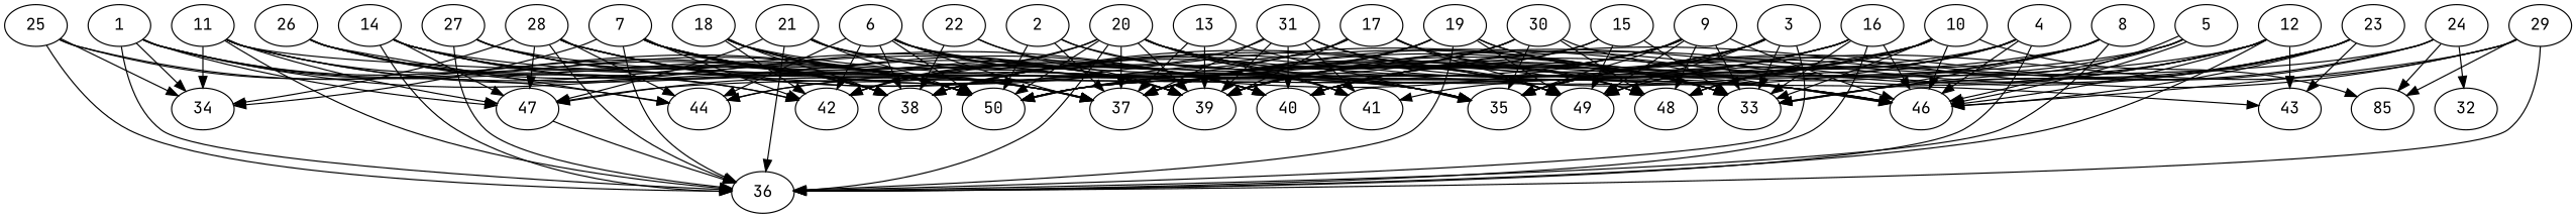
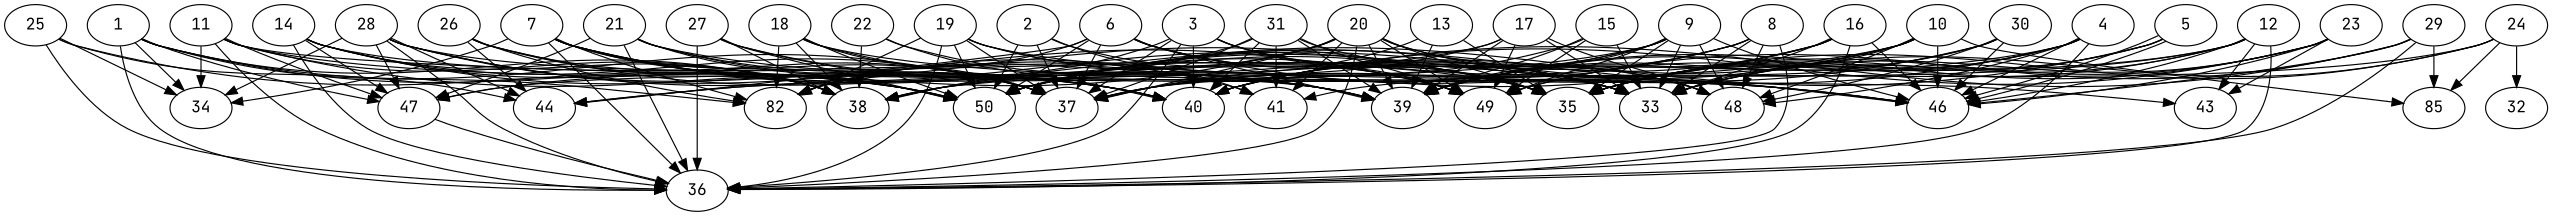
  digraph {
    fontname="JetBrains Mono"
    node [alpha=0.01 fontname="JetBrains Mono"]
    edge [fontname="JetBrains Mono"]
    1 [alpha=0.05 expect_size=28173312]
    34 [alpha=0.04 expect_size=44065792]
    36 [alpha=0.17 expect_size=11070464]
    37 [alpha=0.19 expect_size=48869376]
    38 [alpha=0.16 expect_size=43841536]
-   42 [alpha=0.16 expect_size=51080192]
+   42 [alpha=0.16 expect_size=51080192 label=82]
    47 [alpha=0.15 expect_size=12326912]
    50 [alpha=0.10 expect_size=17011712]
    2 [alpha=0.17 expect_size=42114048]
    41 [alpha=0.14 expect_size=47768576]
    49 [alpha=0.17 expect_size=47894528]
    3 [alpha=0.18 expect_size=47396864]
    33 [alpha=0.15 expect_size=30362624]
    35 [alpha=0.00 expect_size=9108480]
    40 [alpha=0.16 expect_size=44686336]
    4 [alpha=0.07 expect_size=47460352]
    46 [alpha=0.19 expect_size=19898368]
    48 [alpha=0.17 expect_size=10938368]
    5 [alpha=0.13 expect_size=43635712]
    6 [alpha=0.05 expect_size=51347456]
    39 [alpha=0.07 expect_size=39157760]
    44 [alpha=0.00 expect_size=10204160]
    7 [alpha=0.08 expect_size=20950016]
    8 [expect_size=48412672]
    9 [alpha=0.03 expect_size=15111168]
    10 [alpha=0.12 expect_size=39770112]
    n27 [alpha=0.04 expect_size=19804160 label=85]
    11 [alpha=0.14 expect_size=7916544]
    43 [alpha=0.00 expect_size=21012480]
    12 [alpha=0.19 expect_size=18821120]
    13 [alpha=0.13 expect_size=10693632]
    14 [alpha=0.08 expect_size=6390784]
    15 [alpha=0.08 expect_size=22514688]
    16 [alpha=0.09 expect_size=7081984]
    17 [alpha=0.06 expect_size=19090432]
    18 [alpha=0.12 expect_size=37405696]
    19 [alpha=0.14 expect_size=40614912]
    20 [alpha=0.13 expect_size=47052800]
    21 [expect_size=27118592]
    22 [alpha=0.04 expect_size=13244416]
    23 [alpha=0.06 expect_size=11841536]
    24 [alpha=0.05 expect_size=42225664]
    32 [alpha=0.07 expect_size=20151296]
    25 [expect_size=13762560]
    26 [alpha=0.16 expect_size=32644096]
    27 [alpha=0.18 expect_size=6264832]
    28 [alpha=0.18 expect_size=19584000]
    29 [alpha=0.02 expect_size=48668672]
    30 [expect_size=35612672]
    31 [expect_size=18463744]
    1 -> 34
    1 -> 36
    1 -> 37
    1 -> 38
    1 -> 42
    1 -> 47
    1 -> 50
    47 -> 36
    2 -> 37
    2 -> 50
    2 -> 41
    2 -> 49
    3 -> 36
    3 -> 37
    3 -> 38
    3 -> 49
    3 -> 33
    3 -> 35
    3 -> 40
    4 -> 36
    4 -> 38
    4 -> 50
    4 -> 49
    4 -> 35
    4 -> 46
    4 -> 48
    5 -> 50
    5 -> 33
    5 -> 35
    5 -> 46
    5 -> 46
    6 -> 37
-   6 -> 38
    6 -> 42
    6 -> 50
    6 -> 33
    6 -> 35
    6 -> 46
    6 -> 39
    6 -> 44
    7 -> 34
    7 -> 36
    7 -> 37
    7 -> 38
    7 -> 42
    7 -> 50
    7 -> 33
    7 -> 35
    7 -> 40
    7 -> 39
    8 -> 36
    8 -> 37
    8 -> 50
    8 -> 33
    8 -> 40
    8 -> 48
    9 -> 38
    9 -> 49
    9 -> 33
    9 -> 35
    9 -> 40
    9 -> 46
    9 -> 48
    9 -> 39
    9 -> 44
    10 -> 47
    10 -> 50
    10 -> 33
    10 -> 40
    10 -> 46
    10 -> 48
    10 -> 39
    10 -> n27
    11 -> 34
    11 -> 36
    11 -> 38
    11 -> 47
    11 -> 40
    11 -> 39
    11 -> 43
    12 -> 36
    12 -> 37
    12 -> 50
    12 -> 35
    12 -> 46
    12 -> 39
    12 -> 43
    13 -> 37
    13 -> 35
    13 -> 39
    14 -> 36
    14 -> 37
    14 -> 38
    14 -> 47
    14 -> 50
    14 -> 35
    14 -> 40
    15 -> 37
    15 -> 49
    15 -> 33
    15 -> 39
    16 -> 36
    16 -> 37
    16 -> 38
    16 -> 33
    16 -> 40
    16 -> 46
    16 -> 39
    17 -> 42
    17 -> 49
    17 -> 33
    17 -> 48
    17 -> 39
    17 -> 44
    18 -> 37
    18 -> 38
    18 -> 42
    18 -> 50
    18 -> 46
    18 -> 39
    19 -> 36
    19 -> 37
    19 -> 42
    19 -> 50
    19 -> 49
    19 -> 33
    19 -> 46
    20 -> 36
    20 -> 37
    20 -> 42
    20 -> 47
    20 -> 50
    20 -> 41
    20 -> 49
    20 -> 35
    20 -> 46
    20 -> 48
    20 -> 39
    21 -> 36
    21 -> 47
    21 -> 50
    21 -> 41
    21 -> 40
    21 -> 46
    22 -> 38
    22 -> 40
    22 -> 39
    23 -> 33
    23 -> 35
    23 -> 40
    23 -> 46
    23 -> 39
    23 -> 43
    24 -> 41
    24 -> 33
    24 -> 35
    24 -> n27
    24 -> 32
    25 -> 34
    25 -> 36
    25 -> 50
    25 -> 44
    26 -> 37
    26 -> 42
    26 -> 50
    26 -> 39
    26 -> 44
    27 -> 36
    27 -> 38
    27 -> 50
    27 -> 35
    27 -> 39
    28 -> 34
    28 -> 36
    28 -> 47
    28 -> 49
    28 -> 33
    28 -> 35
    28 -> 40
    28 -> 44
    29 -> 36
    29 -> 49
    29 -> 40
    29 -> 46
    29 -> n27
-   30 -> 37
    30 -> 50
    30 -> 35
    30 -> 46
    30 -> 48
    30 -> 39
    31 -> 37
    31 -> 38
    31 -> 41
    31 -> 49
    31 -> 40
    31 -> 48
    31 -> 39
  }
